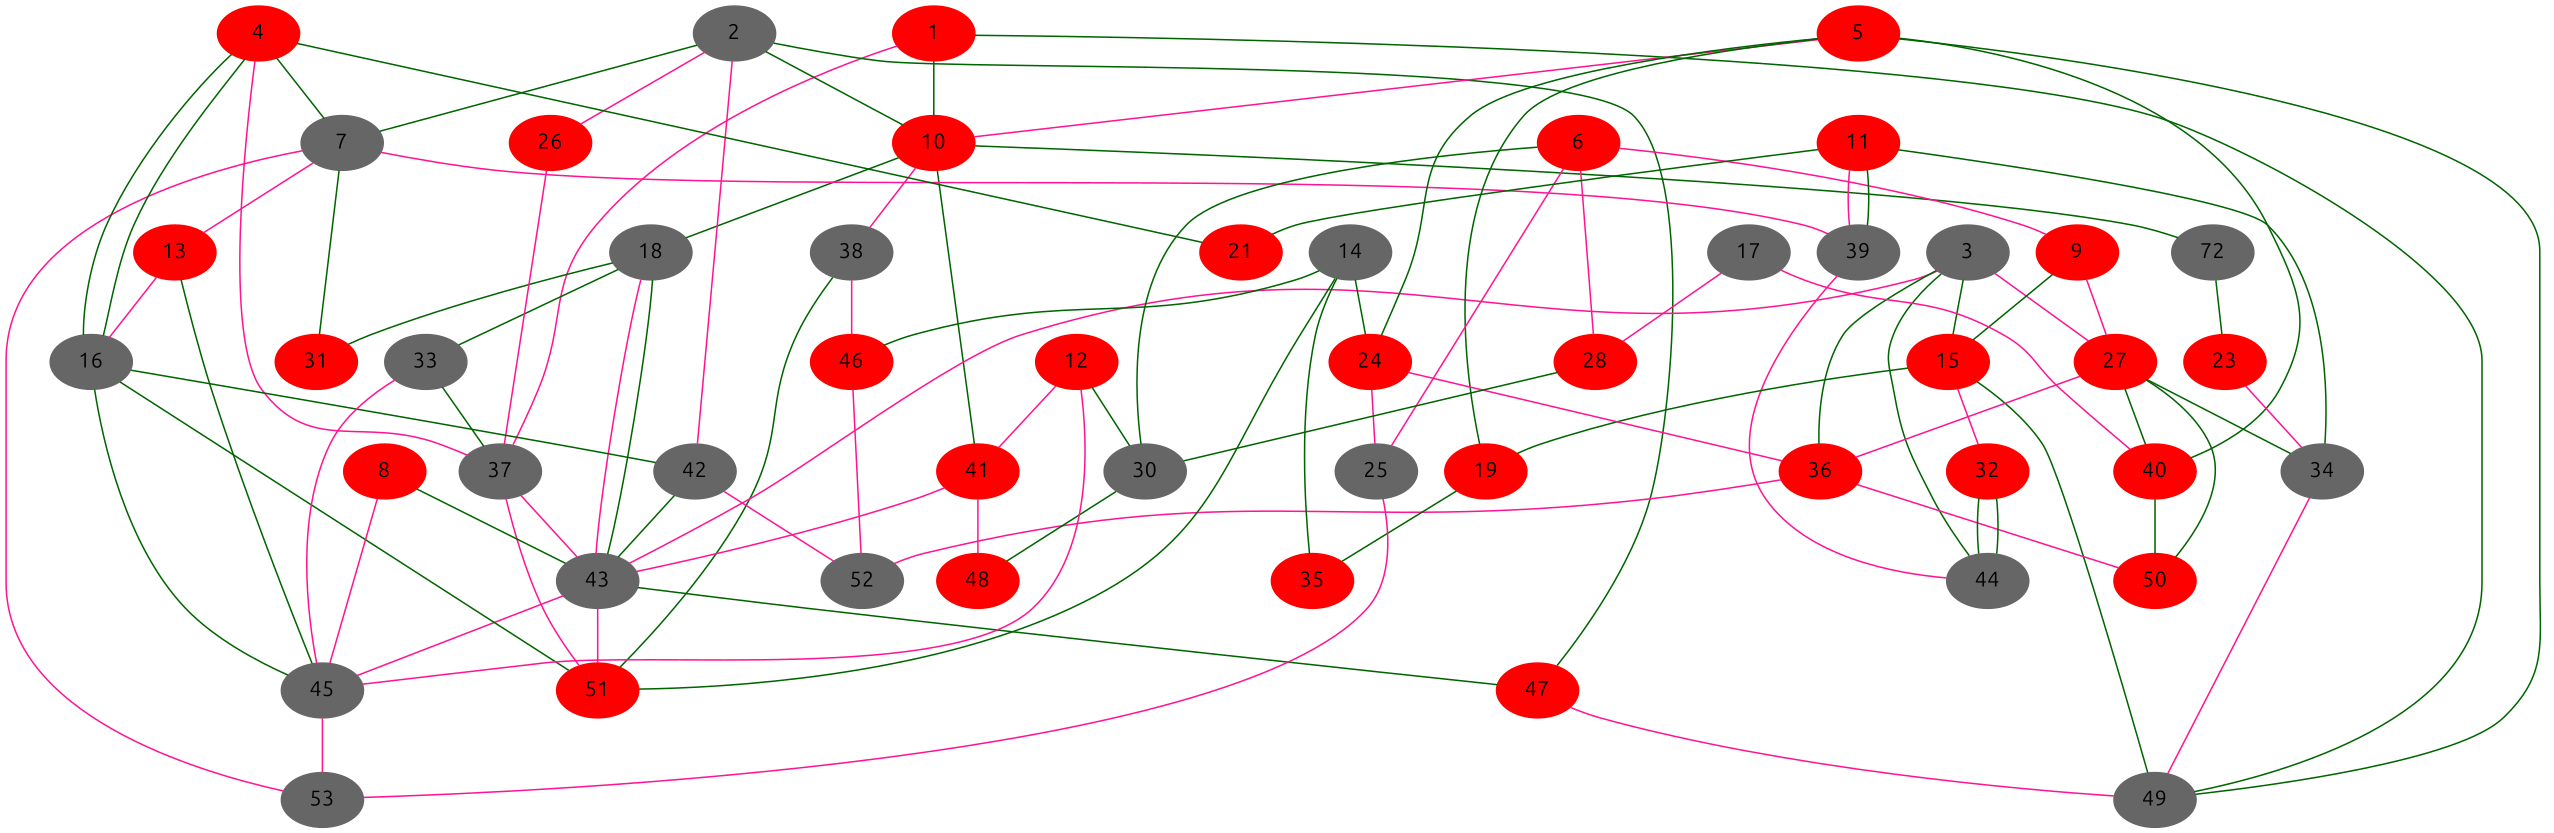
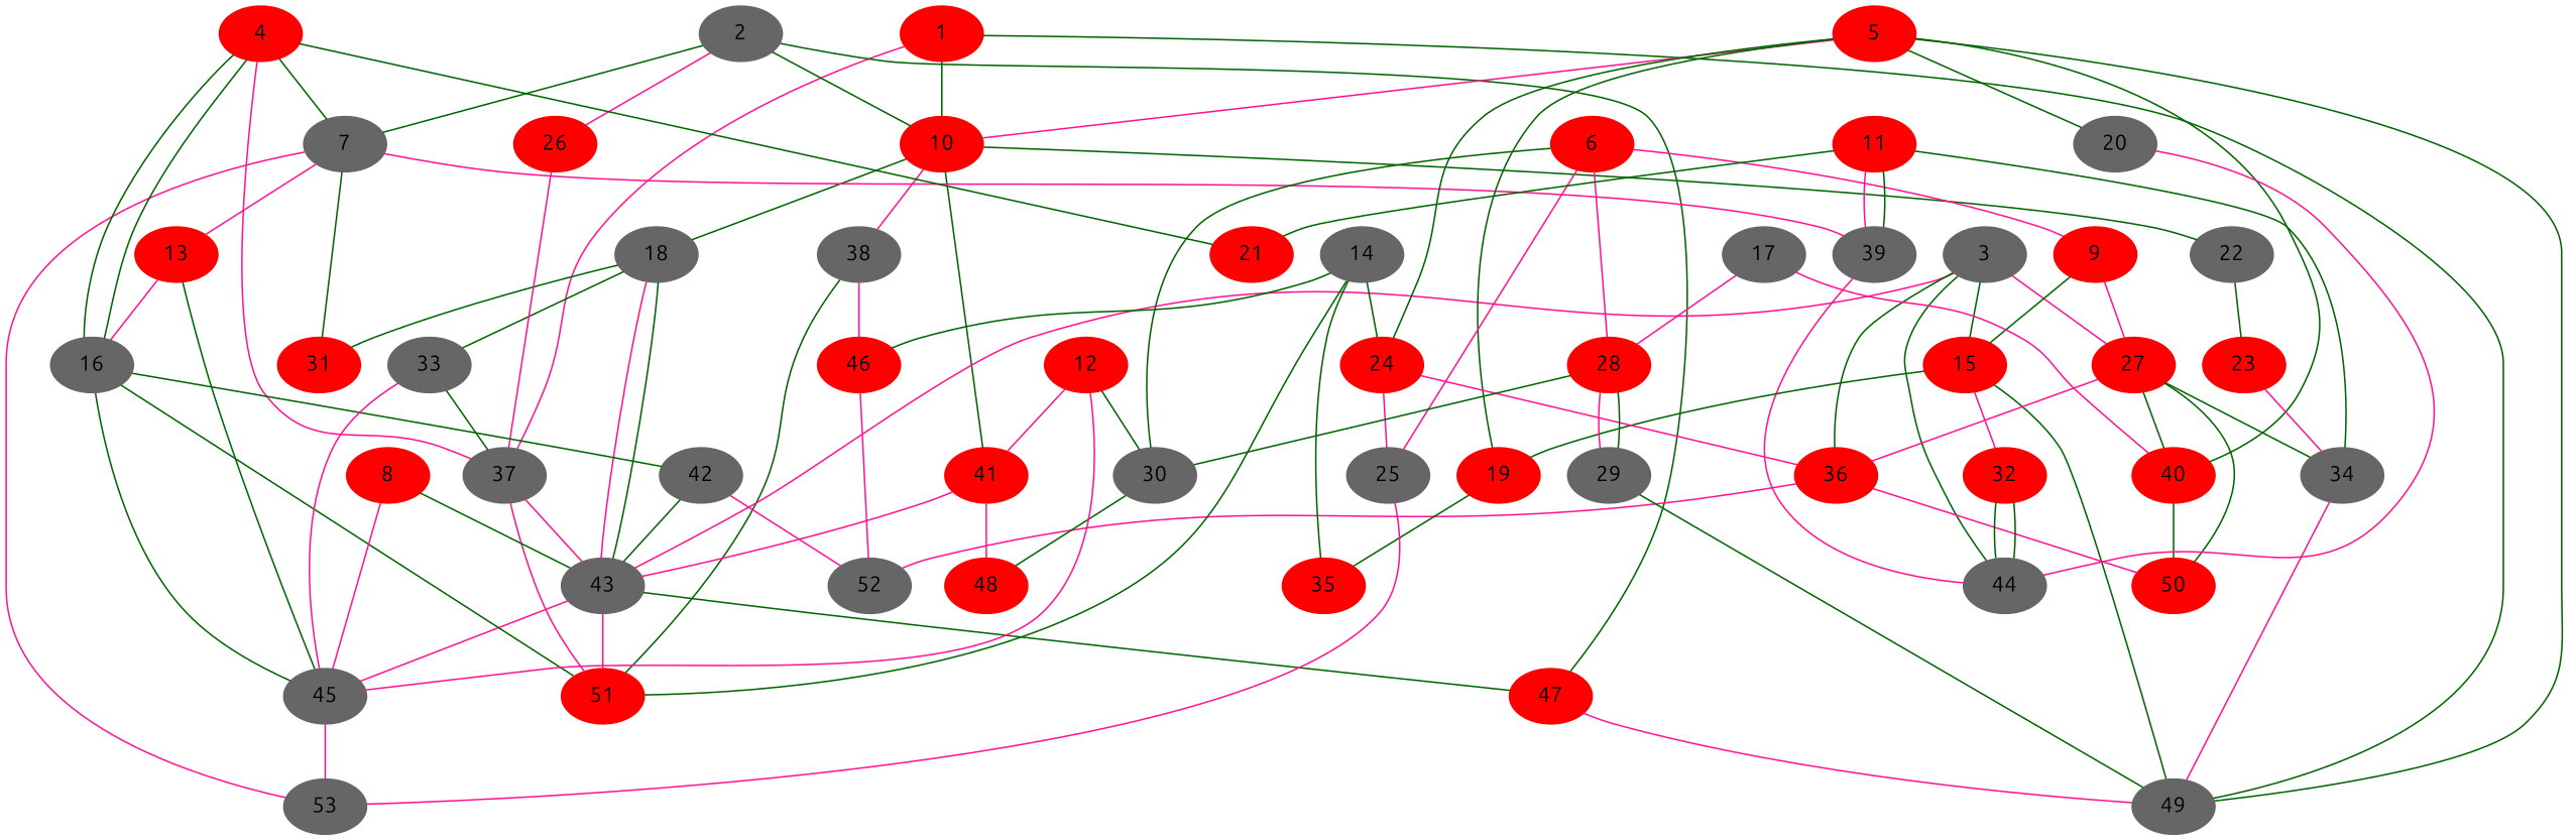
  graph {
    fontname=Ubuntu
    node [color=red fontname=Ubuntu style=filled]
    edge [color=darkgreen fontname=Ubuntu]
    1
    10
    37 [color=gray40]
    49 [color=gray40]
    18 [color=gray40]
-   22 [color=gray40 label=72]
+   22 [color=gray40]
    38 [color=gray40]
    41
    43 [color=gray40]
    51
    2 [color=gray40]
    7 [color=gray40]
    26
    42 [color=gray40]
    47
    53 [color=gray40]
    13
    31
    39 [color=gray40]
    52 [color=gray40]
    3 [color=gray40]
    15
    27
    36
    44 [color=gray40]
    19
    32
    40
    34 [color=gray40]
    50
    45 [color=gray40]
    4
    16 [color=gray40]
    21
    5
+   20 [color=gray40]
    24
    35
    25 [color=gray40]
    6
    9
    28
    30 [color=gray40]
+   29 [color=gray40]
    48
    8
    33 [color=gray40]
    23
    46
    11
    12
    14 [color=gray40]
    17 [color=gray40]
    1 -- 10
    1 -- 37 [color=deeppink]
    1 -- 49
    10 -- 18
    10 -- 22
    10 -- 38 [color=deeppink]
    10 -- 41
    37 -- 43 [color=deeppink]
    37 -- 51 [color=deeppink]
    18 -- 43 [color=deeppink]
    18 -- 43
    18 -- 31
    18 -- 33
    22 -- 23
    38 -- 51
    38 -- 46 [color=deeppink]
    41 -- 43 [color=deeppink]
    41 -- 48 [color=deeppink]
    43 -- 51 [color=deeppink]
    43 -- 47
    43 -- 45 [color=deeppink]
    2 -- 10
    2 -- 7
    2 -- 26 [color=deeppink]
-   2 -- 42 [color=deeppink]
    2 -- 47
    7 -- 53 [color=deeppink]
    7 -- 13 [color=deeppink]
    7 -- 31
    7 -- 39 [color=deeppink]
    26 -- 37 [color=deeppink]
    42 -- 43
    42 -- 52 [color=deeppink]
    47 -- 49 [color=deeppink]
    13 -- 45
    13 -- 16 [color=deeppink]
    39 -- 44 [color=deeppink]
    3 -- 43 [color=deeppink]
    3 -- 15
    3 -- 27 [color=deeppink]
    3 -- 36
    3 -- 44
    15 -- 49
    15 -- 19
    15 -- 32 [color=deeppink]
    27 -- 36 [color=deeppink]
    27 -- 40
    27 -- 34
    27 -- 50
    36 -- 52 [color=deeppink]
    36 -- 50 [color=deeppink]
    19 -- 35
    32 -- 44
    32 -- 44
    40 -- 50
    34 -- 49 [color=deeppink]
    45 -- 53 [color=deeppink]
    4 -- 37 [color=deeppink]
    4 -- 7
    4 -- 16
    4 -- 16
    4 -- 21
    16 -- 51
    16 -- 42
    16 -- 45
    5 -- 10 [color=deeppink]
    5 -- 49
    5 -- 19
    5 -- 40
+   5 -- 20
    5 -- 24
+   20 -- 44 [color=deeppink]
    24 -- 36 [color=deeppink]
    24 -- 25 [color=deeppink]
    25 -- 53 [color=deeppink]
    6 -- 25 [color=deeppink]
    6 -- 9 [color=deeppink]
    6 -- 28 [color=deeppink]
    6 -- 30
    9 -- 15
    9 -- 27 [color=deeppink]
    28 -- 30
+   28 -- 29 [color=deeppink]
+   28 -- 29
    30 -- 48
+   29 -- 49
    8 -- 43
    8 -- 45 [color=deeppink]
    33 -- 37
    33 -- 45 [color=deeppink]
    23 -- 34 [color=deeppink]
    46 -- 52 [color=deeppink]
    11 -- 39 [color=deeppink]
    11 -- 39
    11 -- 34
    11 -- 21
    12 -- 41 [color=deeppink]
    12 -- 45 [color=deeppink]
    12 -- 30
    14 -- 51
    14 -- 24
    14 -- 35
    14 -- 46
    17 -- 40 [color=deeppink]
    17 -- 28 [color=deeppink]
  }
